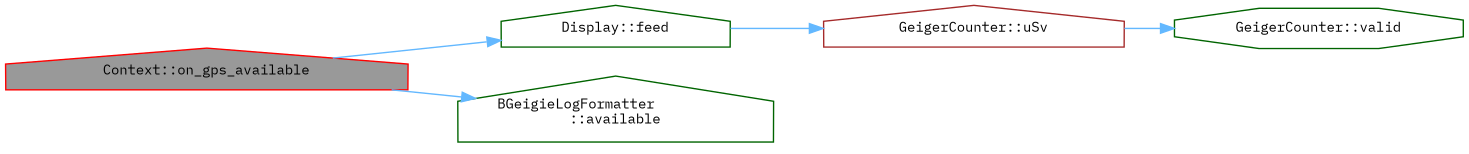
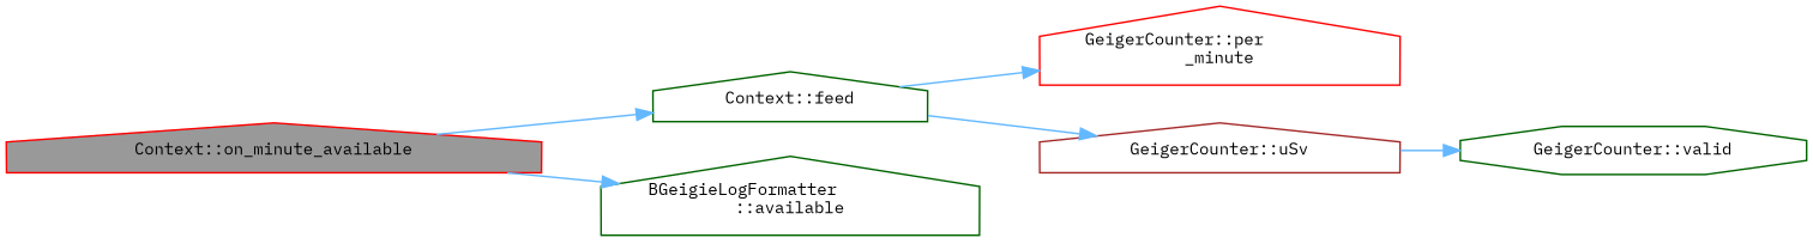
  digraph {
    fontname="IBM Plex Mono"
    rankdir=LR
    node [color=darkgreen fillcolor=white fontname="IBM Plex Mono" fontsize=10 shape=house style=filled]
    edge [color=steelblue1 fontname="IBM Plex Mono" fontsize=10 labelfontname=Helvetica labelfontsize=10 style=solid]
-   n1 [color=red fillcolor=grey60 fontcolor=black height=0.2 label="Context::on_gps_available" width=0.4]
-   n2 [height=0.2 label="Display::feed" width=0.4]
+   n1 [color=red fillcolor=grey60 fontcolor=black height=0.2 label="Context::on_minute_available" width=0.4]
+   n2 [height=0.2 label="Context::feed" width=0.4]
    n3 [height=0.2 label="BGeigieLogFormatter\l::available" width=0.4]
+   n4 [color=red height=0.2 label="GeigerCounter::per\l_minute" width=0.4]
    n5 [color=brown height=0.2 label="GeigerCounter::uSv" width=0.4]
    n6 [height=0.2 label="GeigerCounter::valid" shape=octagon width=0.4]
    n1 -> n2
    n1 -> n3
+   n2 -> n4
    n2 -> n5
    n5 -> n6
  }
